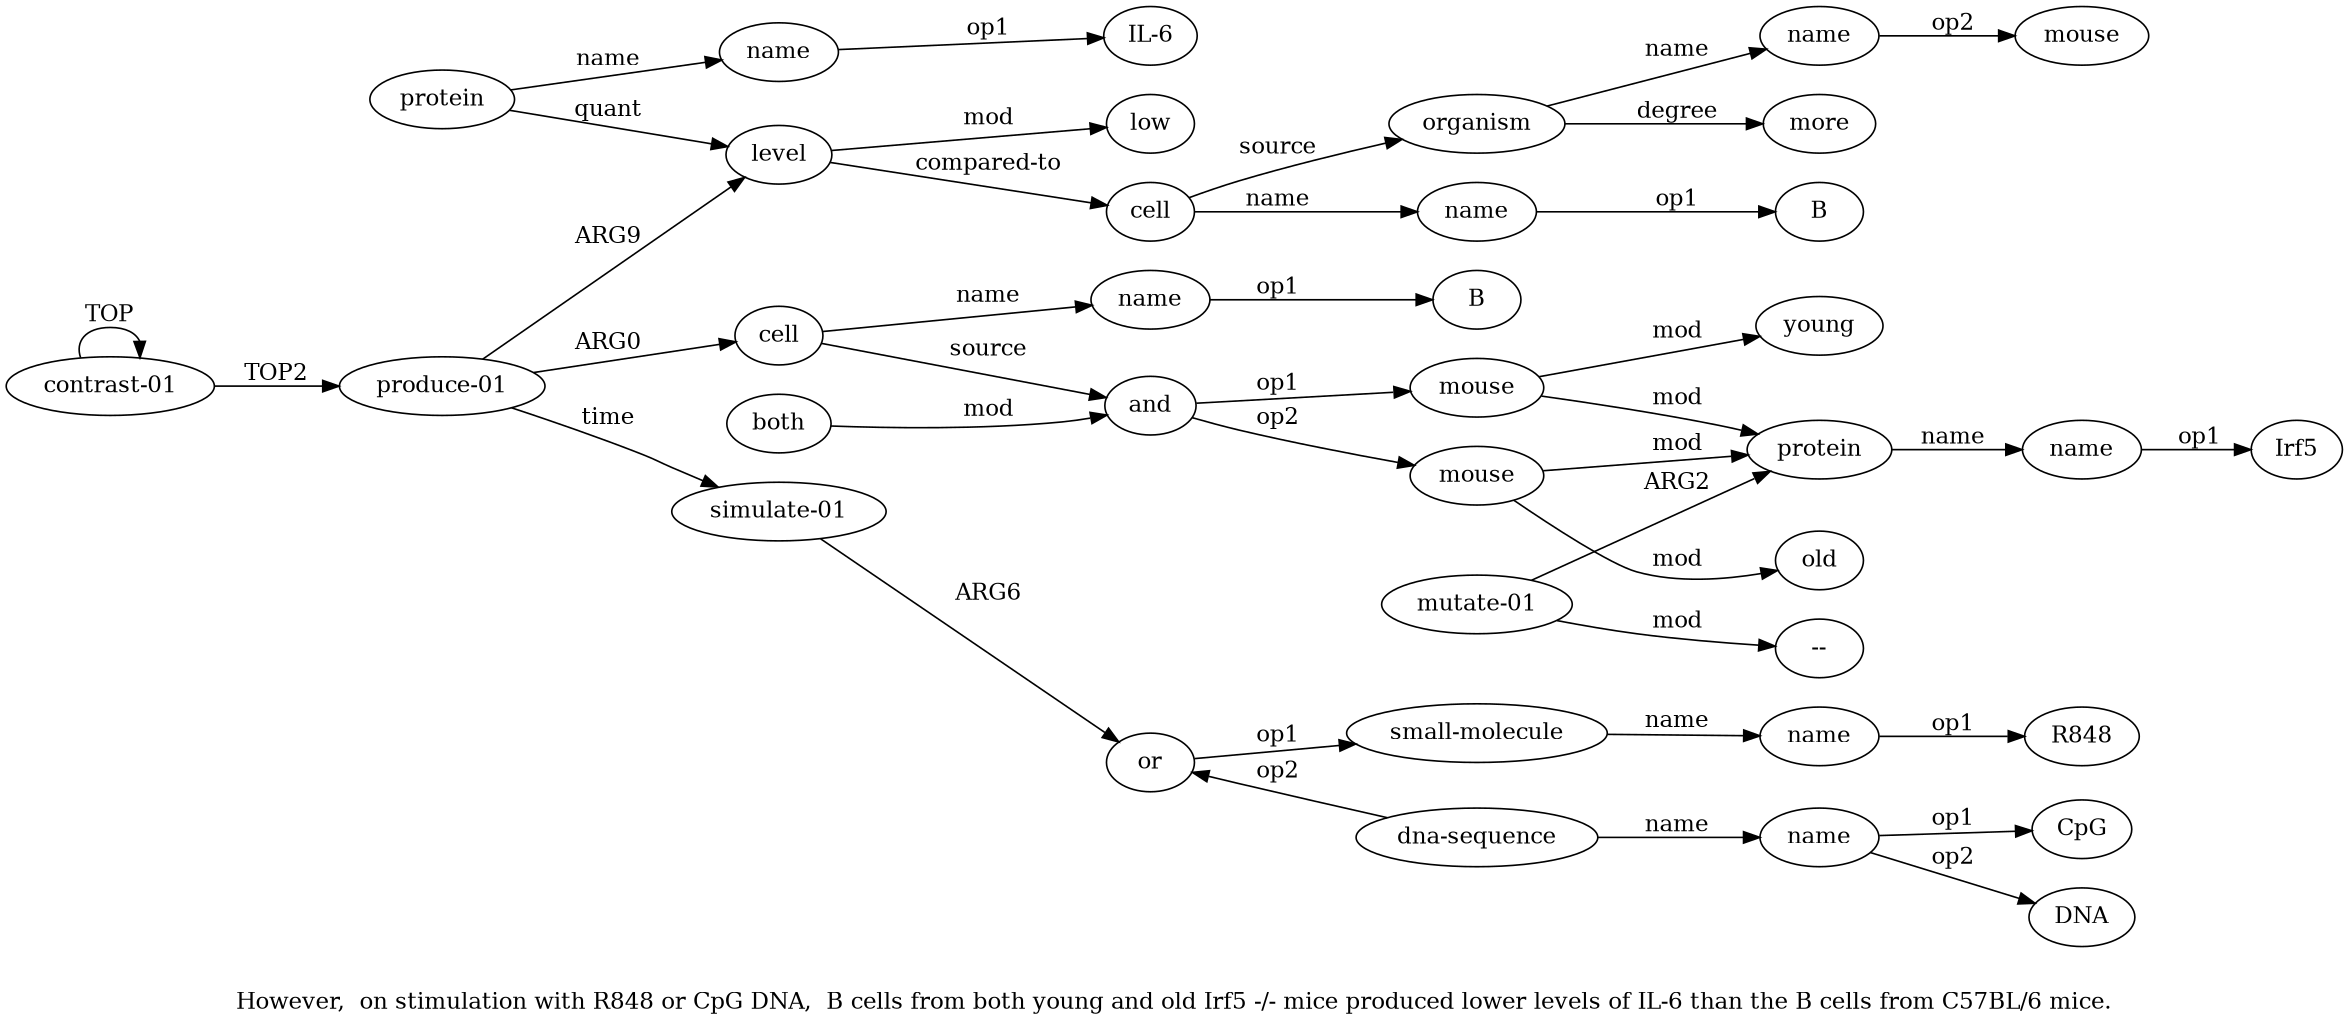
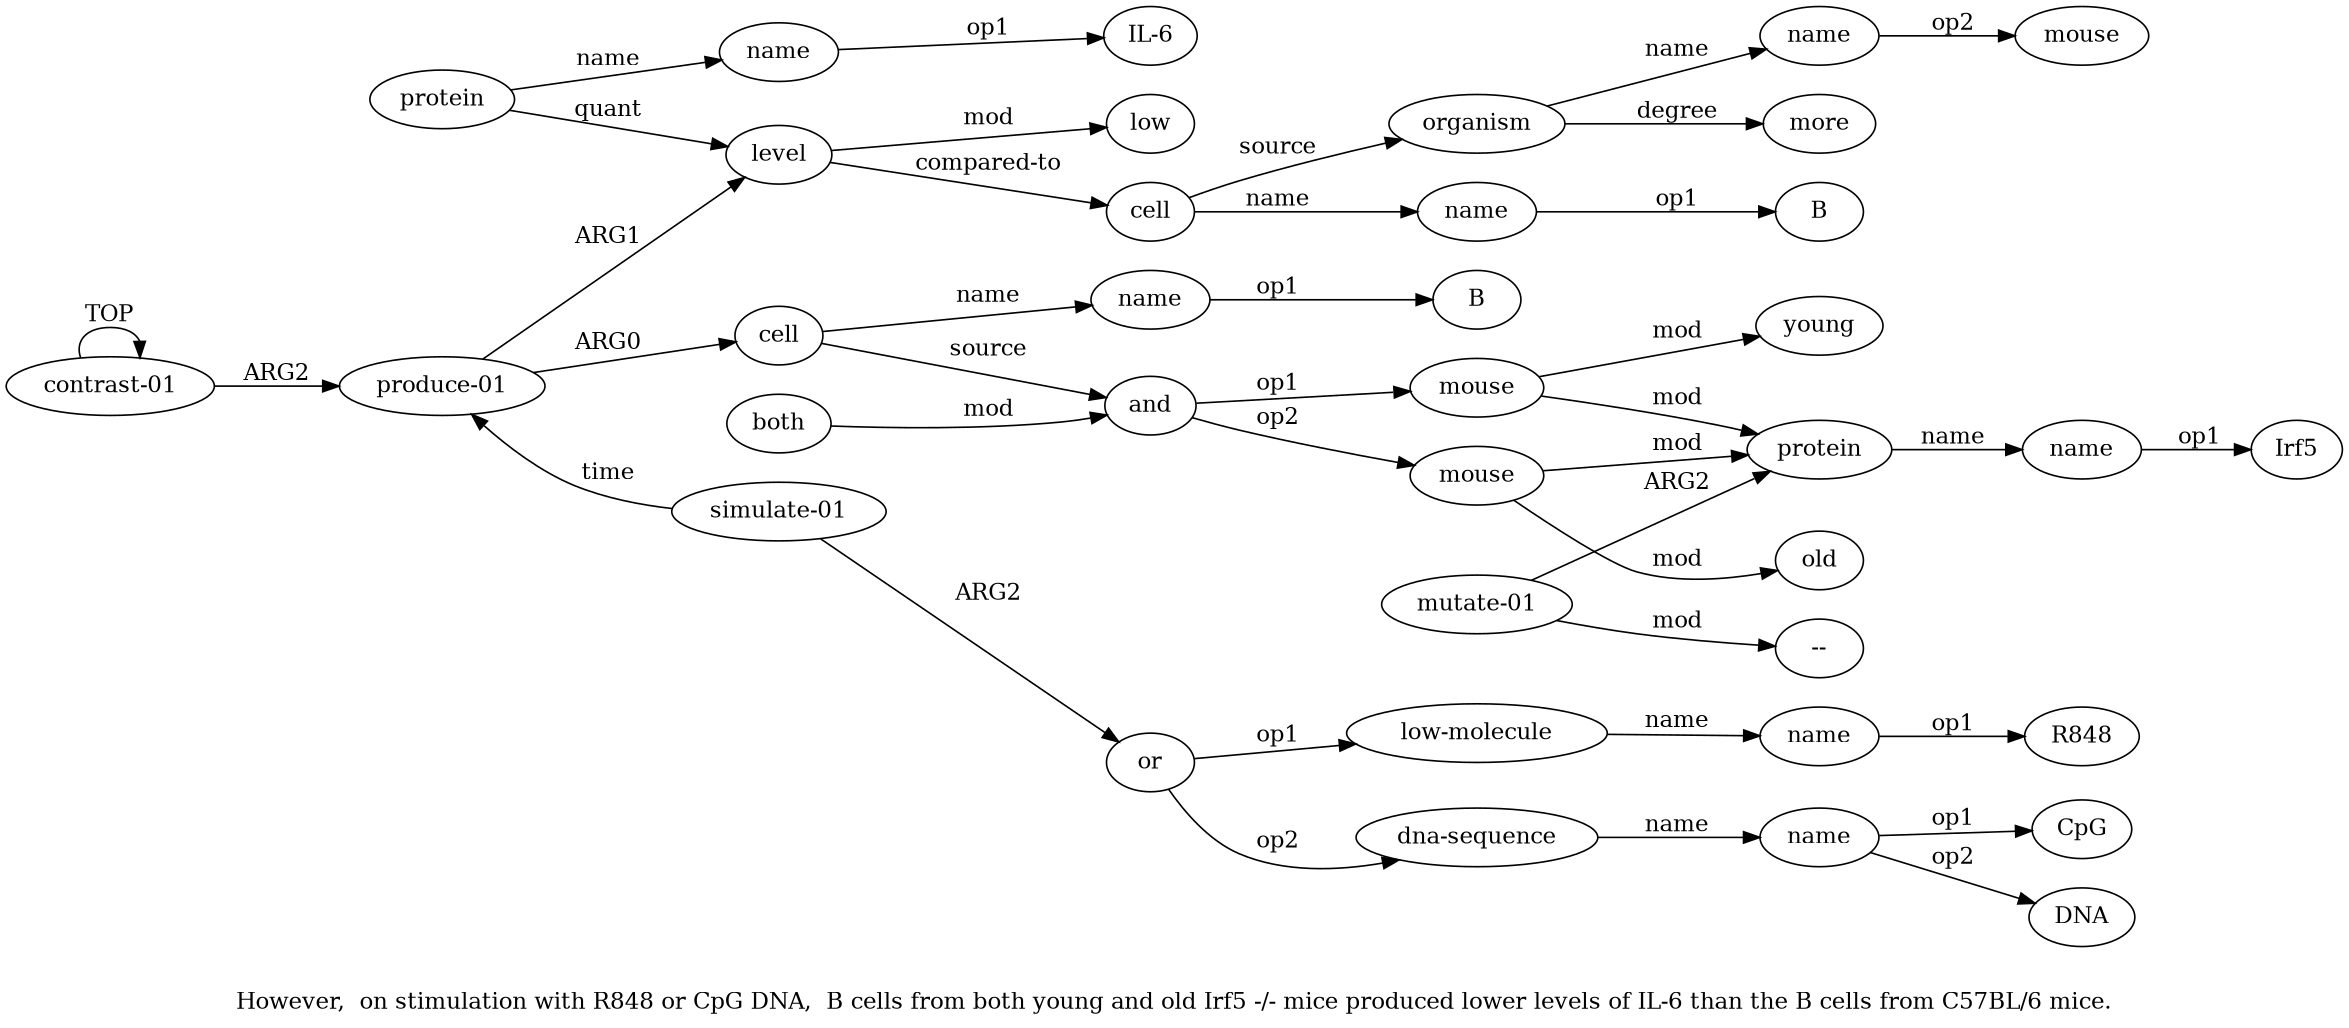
  digraph {
    label="However,  on stimulation with R848 or CpG DNA,  B cells from both young and old Irf5 -/- mice produced lower levels of IL-6 than the B cells from C57BL/6 mice."
    rankdir=LR
    node [color=black gold_ind=-1 gold_label=name test_ind=-1 test_label=name]
    edge [color=black gold_label=op1 test_label=op1]
    n1 [gold_ind=20 gold_label=organism label=organism test_ind=20 test_label=organism]
    n2 [gold_ind=21 label=name test_ind=21]
    n3 [gold_ind=17 gold_label=more label=more test_ind=17 test_label=more]
    n4 [gold_label=mouse label=mouse test_label=mouse]
    n5 [gold_ind=22 gold_label="simulate-01" label="simulate-01" test_ind=22 test_label="simulate-01"]
    n6 [gold_ind=23 gold_label=or label=or test_ind=23 test_label=or]
-   n7 [gold_ind=24 gold_label="small-molecule" label="small-molecule" test_ind=24 test_label="small-molecule"]
+   n7 [gold_ind=24 gold_label="small-molecule" label="low-molecule" test_ind=24 test_label="small-molecule"]
    n8 [gold_ind=26 gold_label="dna-sequence" label="dna-sequence" test_ind=26 test_label="dna-sequence"]
    n9 [gold_ind=25 label=name test_ind=25]
    n10 [gold_ind=27 label=name test_ind=27]
    n11 [gold_label=R848 label=R848 test_label=R848]
    n12 [gold_label=CpG label=CpG test_label=CpG]
    n13 [gold_label=DNA label=DNA test_label=DNA]
    n14 [gold_label="IL-6" label="IL-6" test_label="IL-6"]
    n15 [gold_label=Irf5 label=Irf5 test_label=Irf5]
    n16 [gold_label="--" label="--" test_label="--"]
    n17 [gold_label=B label=B test_label=B]
    n18 [gold_label=B label=B test_label=B]
    n19 [gold_ind=15 label=name test_ind=15]
    n20 [gold_ind=14 gold_label=protein label=protein test_ind=14 test_label=protein]
    n21 [gold_ind=13 gold_label=level label=level test_ind=13 test_label=level]
    n22 [gold_ind=16 gold_label=low label=low test_ind=16 test_label=low]
    n23 [gold_ind=18 gold_label=cell label=cell test_ind=18 test_label=cell]
    n24 [gold_ind=19 label=name test_ind=19]
    n25 [gold_ind=11 gold_label=old label=old test_ind=11 test_label=old]
    n26 [gold_ind=10 gold_label=mouse label=mouse test_ind=10 test_label=mouse]
    n27 [gold_ind=7 gold_label=protein label=protein test_ind=7 test_label=protein]
    n28 [gold_ind=8 label=name test_ind=8]
    n29 [gold_ind=12 gold_label=both label=both test_ind=12 test_label=both]
    n30 [gold_ind=4 gold_label=and label=and test_ind=4 test_label=and]
    n31 [gold_ind=1 gold_label="produce-01" label="produce-01" test_ind=1 test_label="produce-01"]
    n32 [gold_ind=2 gold_label=cell label=cell test_ind=2 test_label=cell]
    n33 [gold_ind=3 label=name test_ind=3]
    n34 [gold_ind=5 gold_label=mouse label=mouse test_ind=5 test_label=mouse]
    n35 [gold_ind=0 gold_label="contrast-01" label="contrast-01" test_ind=0 test_label="contrast-01"]
    n36 [gold_ind=6 gold_label=young label=young test_ind=6 test_label=young]
    n37 [gold_ind=9 gold_label="mutate-01" label="mutate-01" test_ind=9 test_label="mutate-01"]
    n1 -> n2 [gold_label=name label=name test_label=name]
    n1 -> n3 [gold_label=degree label=degree test_label=degree]
    n2 -> n4 [gold_label=op2 label=op2 test_label=op2]
-   n5 -> n6 [gold_label=ARG2 label=ARG6 test_label=ARG2]
+   n5 -> n6 [gold_label=ARG2 label=ARG2 test_label=ARG2]
    n6 -> n7 [label=op1]
-   n8 -> n6 [gold_label=op2 label=op2 test_label=op2]
+   n6 -> n8 [gold_label=op2 label=op2 test_label=op2]
    n7 -> n9 [gold_label=name label=name test_label=name]
    n8 -> n10 [gold_label=name label=name test_label=name]
    n9 -> n11 [label=op1]
    n10 -> n12 [label=op1]
    n10 -> n13 [gold_label=op2 label=op2 test_label=op2]
    n19 -> n14 [label=op1]
    n20 -> n19 [gold_label=name label=name test_label=name]
    n20 -> n21 [gold_label=quant label=quant test_label=quant]
    n21 -> n22 [gold_label=mod label=mod test_label=mod]
    n21 -> n23 [gold_label="compared-to" label="compared-to" test_label="compared-to"]
    n23 -> n1 [gold_label=source label=source test_label=source]
    n23 -> n24 [gold_label=name label=name test_label=name]
    n24 -> n17 [label=op1]
    n26 -> n25 [gold_label=mod label=mod test_label=mod]
    n26 -> n27 [gold_label=mod label=mod test_label=mod]
    n27 -> n28 [gold_label=name label=name test_label=name]
    n28 -> n15 [label=op1]
    n29 -> n30 [gold_label=mod label=mod test_label=mod]
    n30 -> n26 [gold_label=op2 label=op2 test_label=op2]
    n30 -> n34 [label=op1]
-   n31 -> n5 [gold_label=time label=time test_label=time]
-   n31 -> n21 [gold_label=ARG1 label=ARG9 test_label=ARG1]
+   n5 -> n31 [gold_label=time label=time test_label=time]
+   n31 -> n21 [gold_label=ARG1 label=ARG1 test_label=ARG1]
    n31 -> n32 [gold_label=ARG0 label=ARG0 test_label=ARG0]
    n32 -> n30 [gold_label=source label=source test_label=source]
    n32 -> n33 [gold_label=name label=name test_label=name]
    n33 -> n18 [label=op1]
    n34 -> n27 [gold_label=mod label=mod test_label=mod]
    n34 -> n36 [gold_label=mod label=mod test_label=mod]
-   n35 -> n31 [gold_label=ARG2 label=TOP2 test_label=ARG2]
+   n35 -> n31 [gold_label=ARG2 label=ARG2 test_label=ARG2]
    n35 -> n35 [gold_label=TOP label=TOP test_label=TOP]
    n37 -> n16 [gold_label=mod label=mod test_label=mod]
    n37 -> n27 [gold_label=ARG2 label=ARG2 test_label=ARG2]
  }
